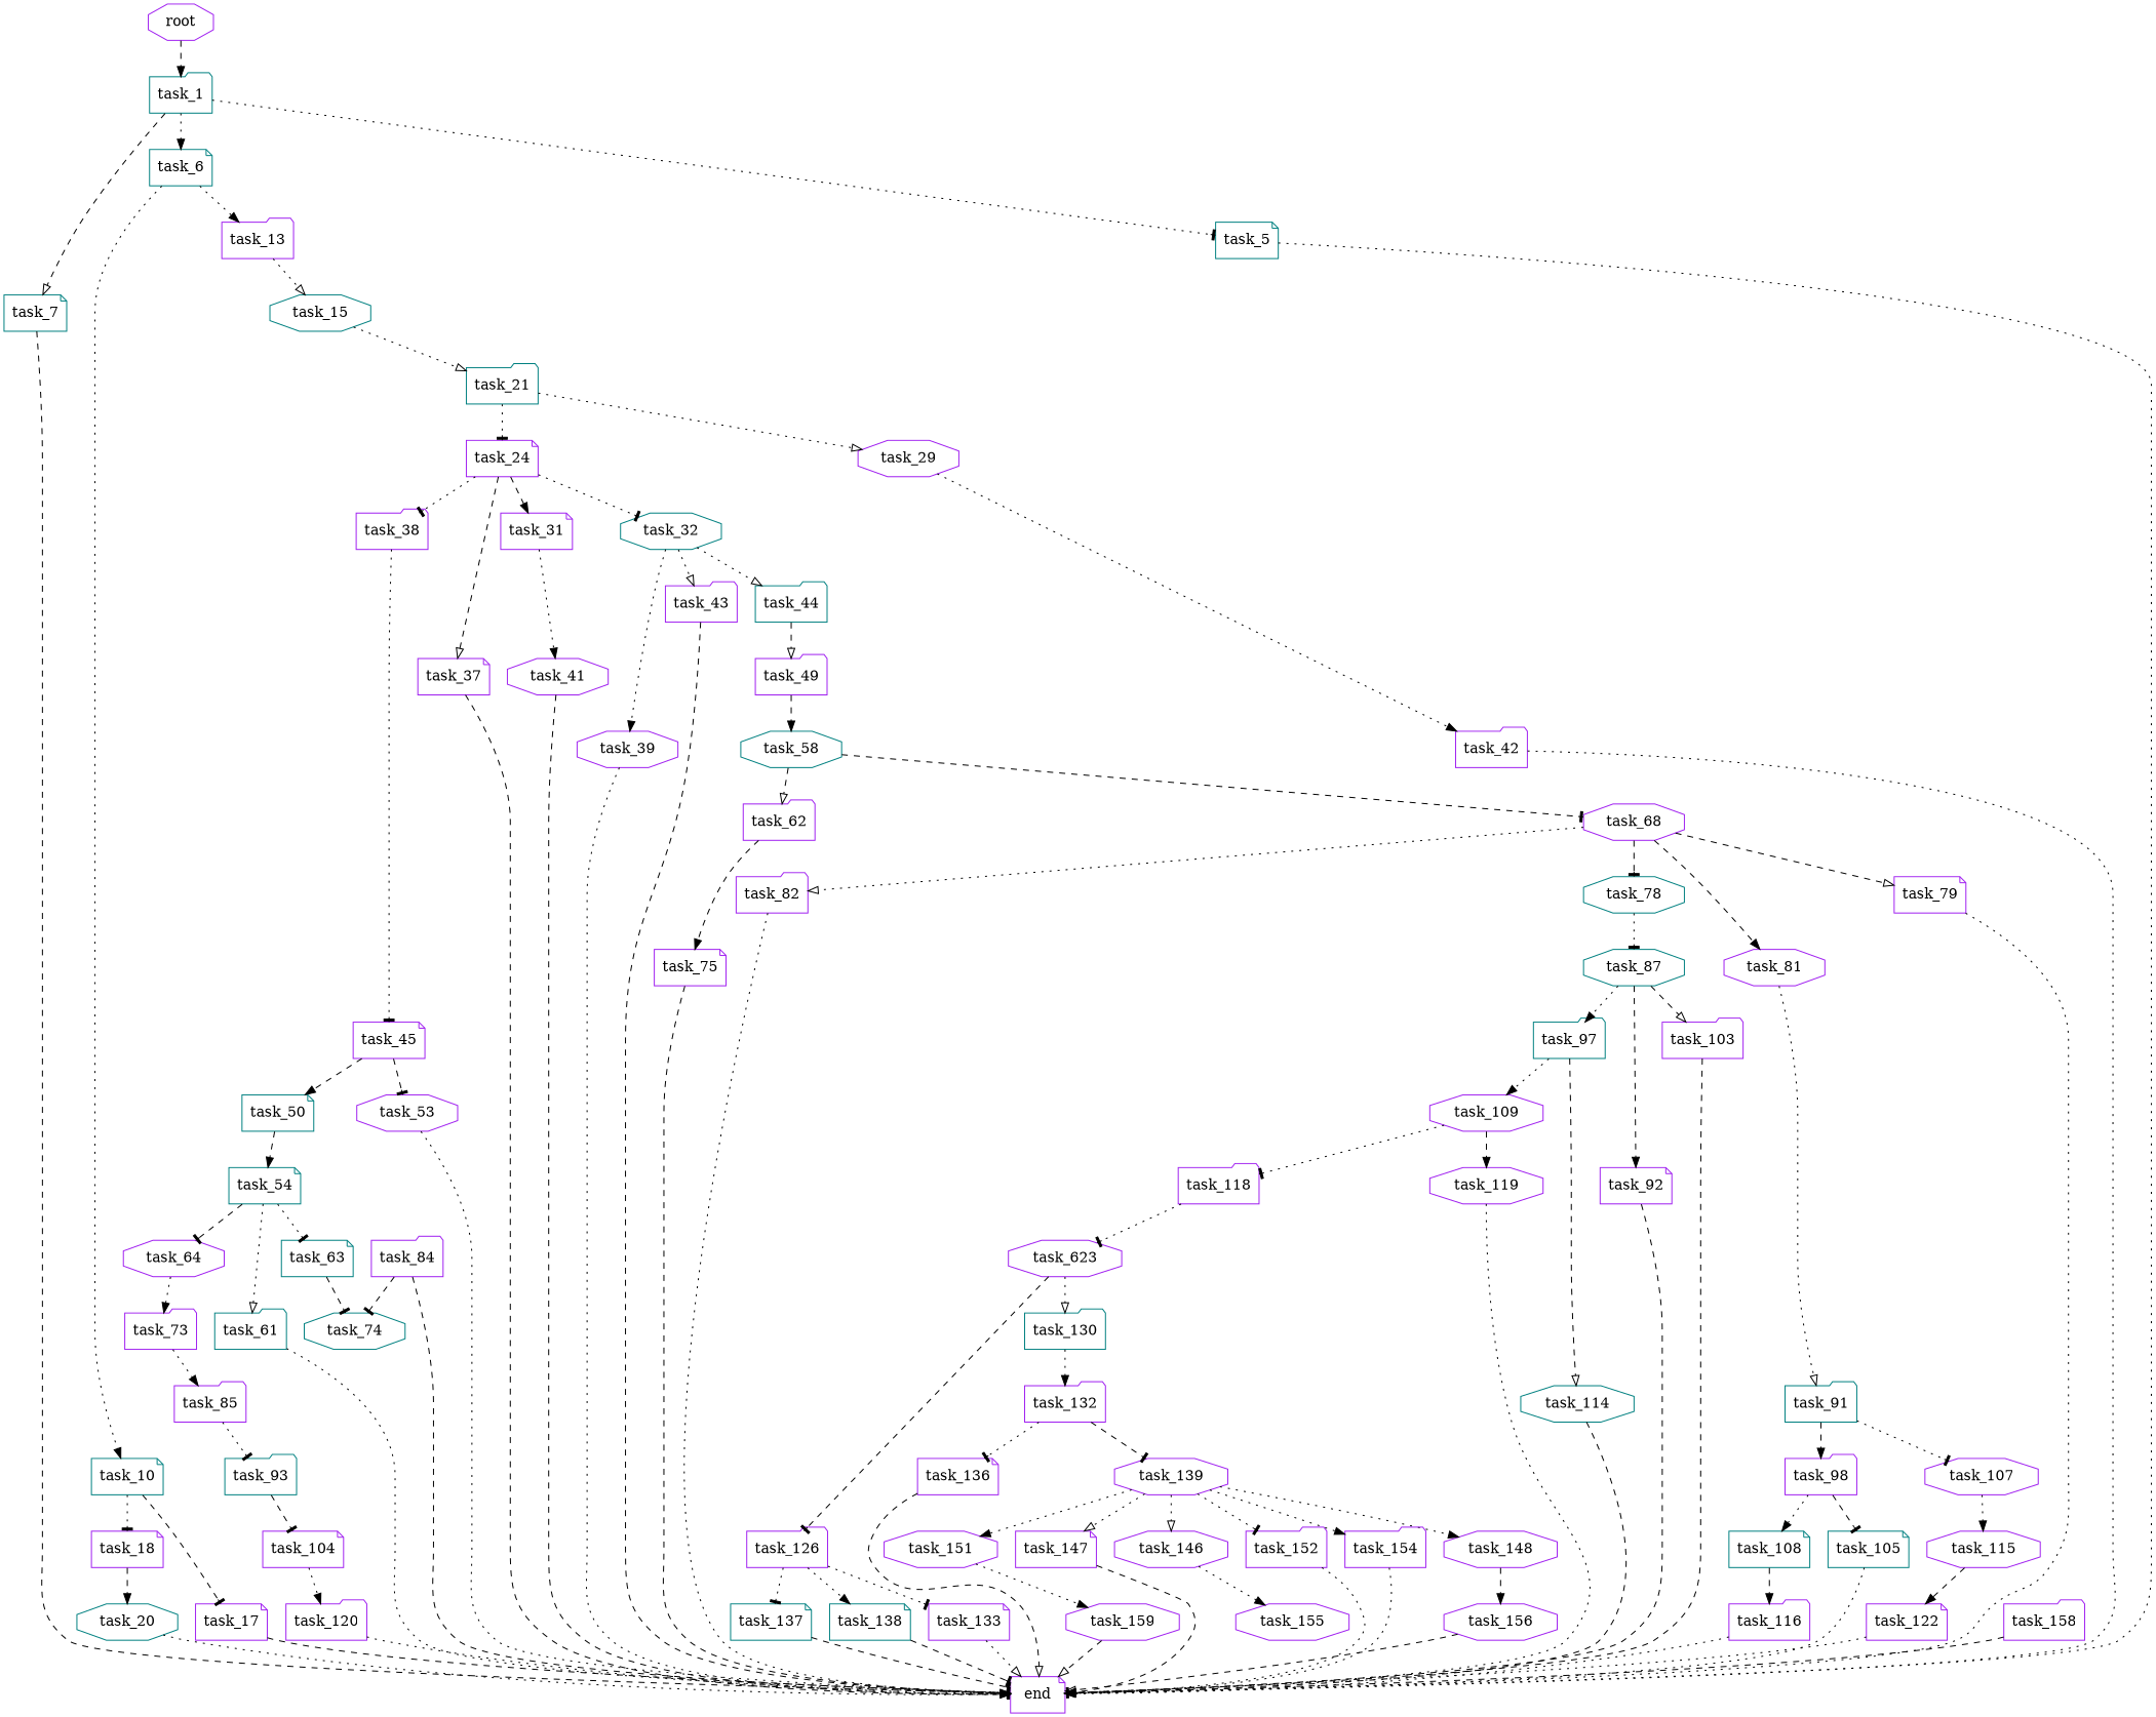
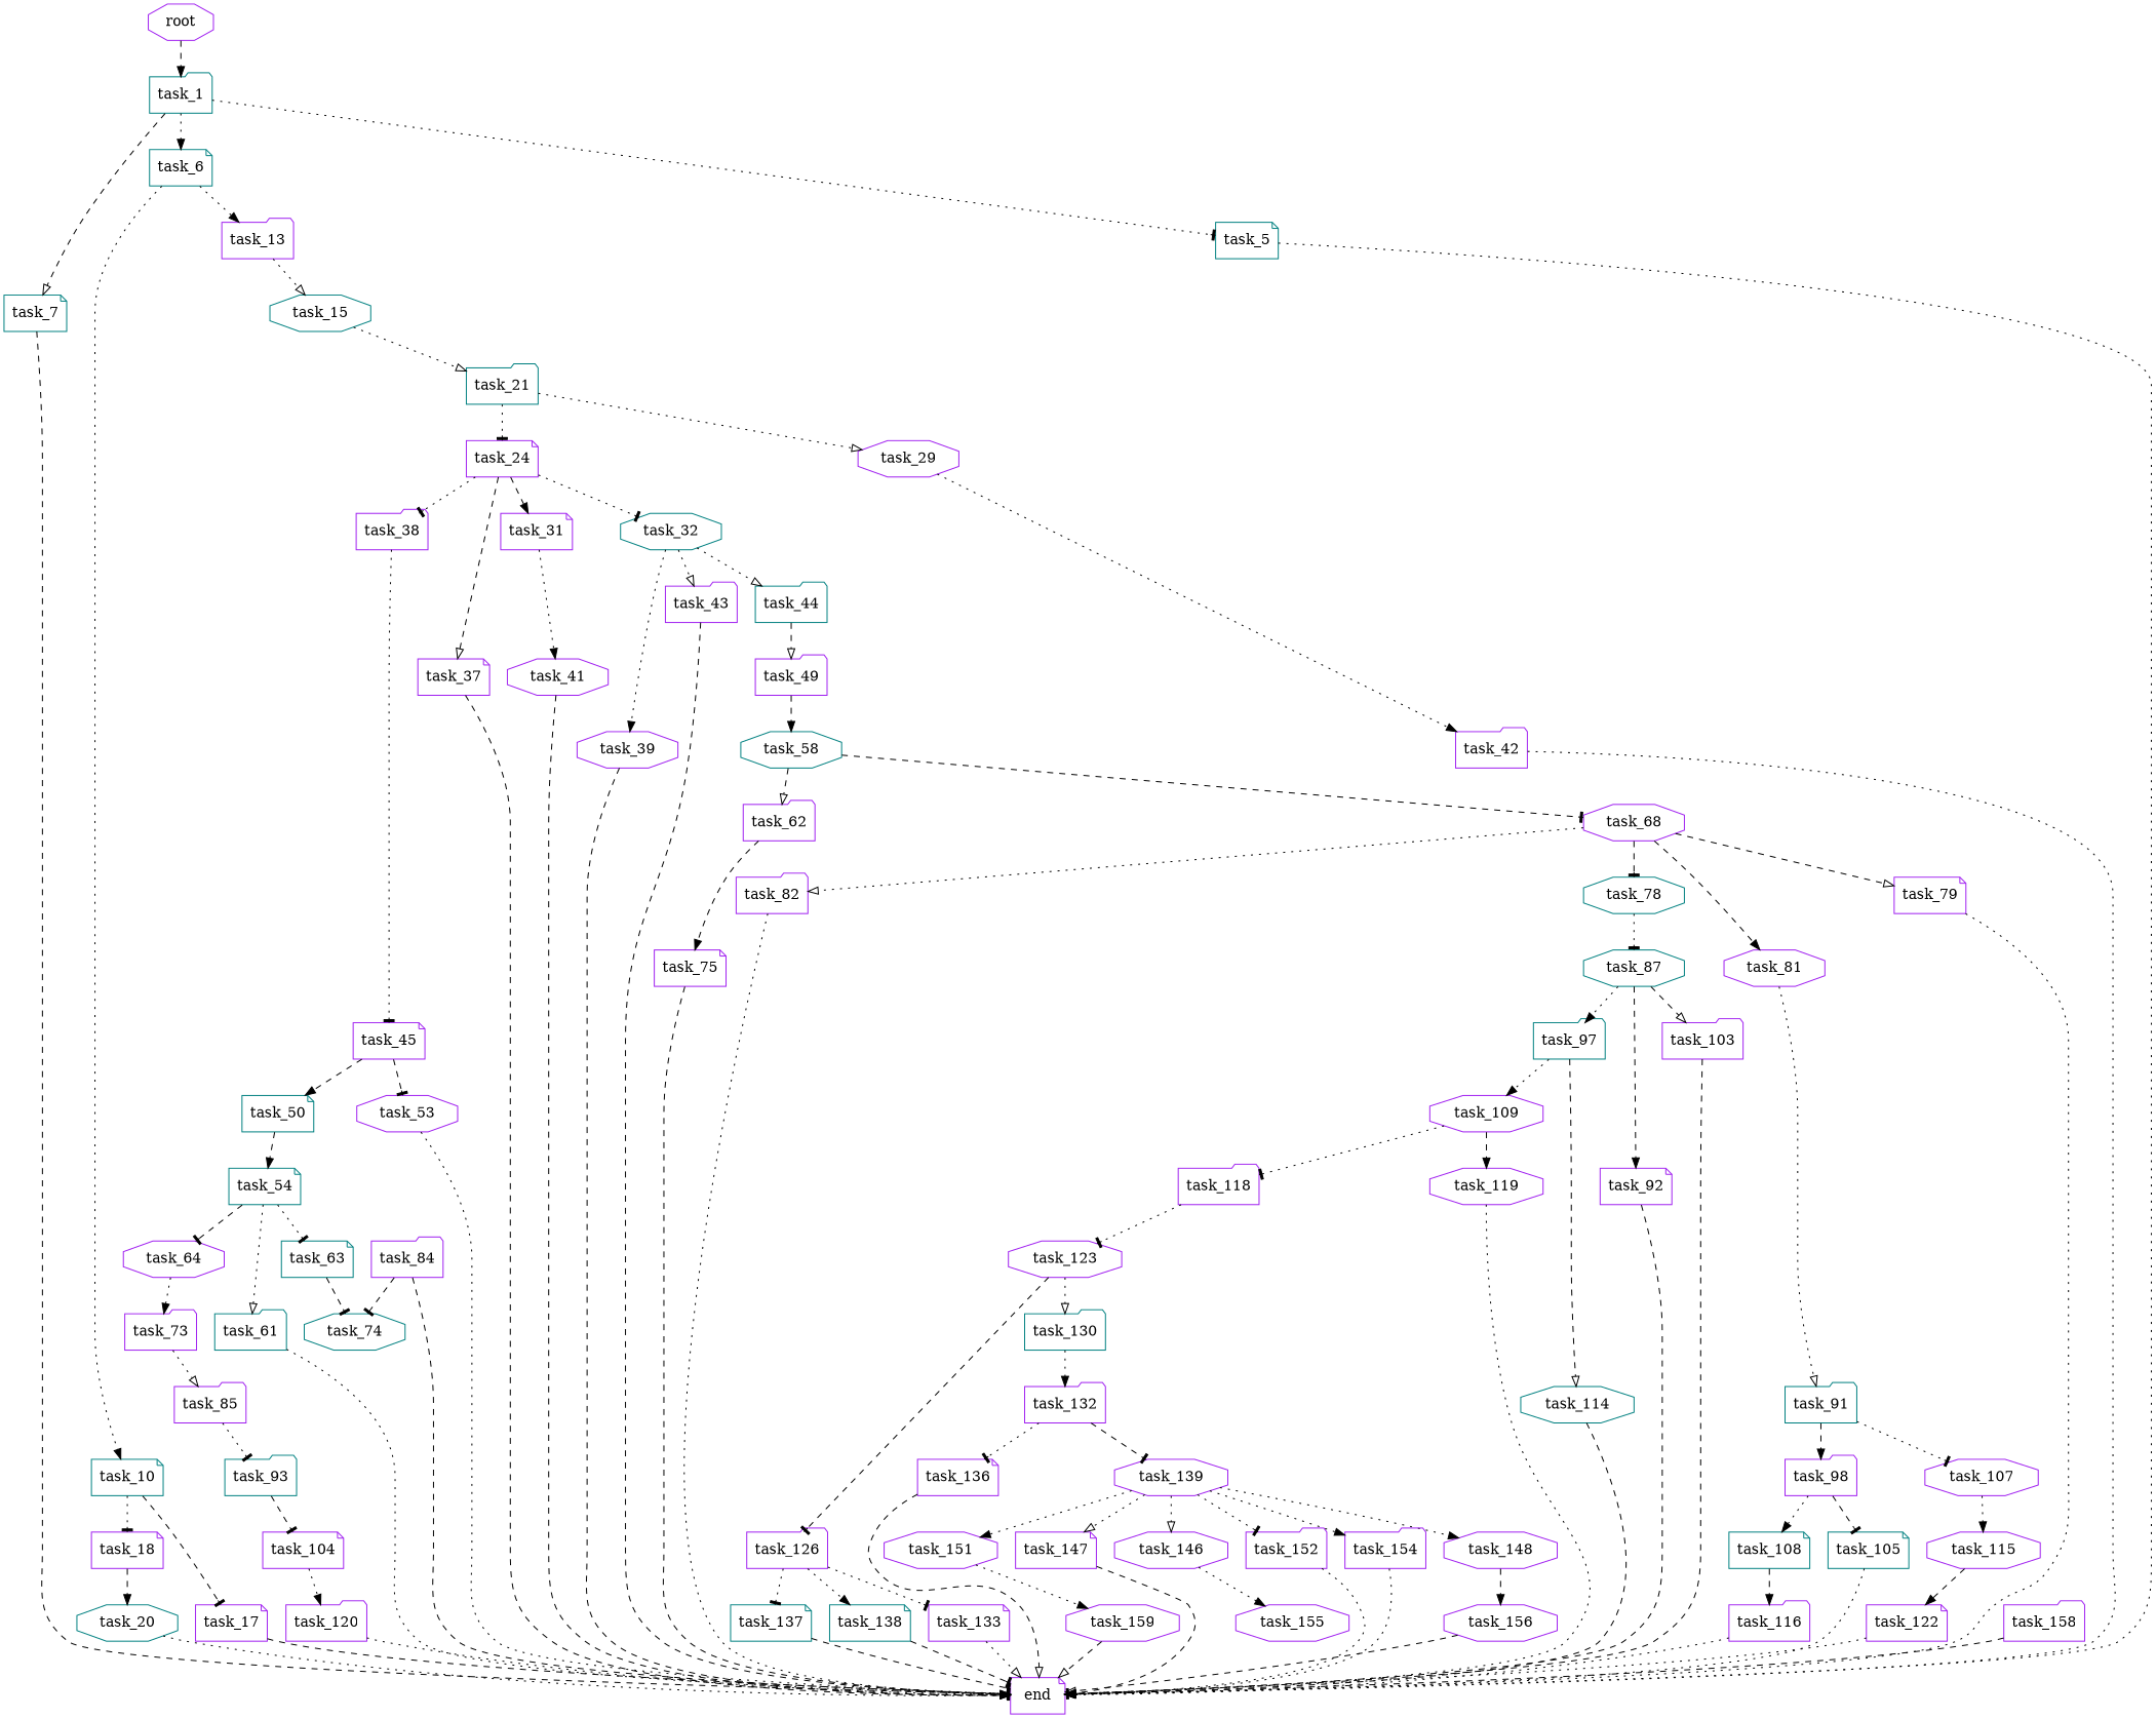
  digraph {
    node [color=purple shape=folder]
    edge [arrowhead=normal style=dotted]
    task_1 [color=teal]
    root [shape=octagon]
    task_5 [color=teal shape=note]
    task_6 [color=teal shape=note]
    task_7 [color=teal shape=note]
    end [shape=note]
    task_10 [color=teal shape=note]
    task_13
    task_17 [shape=note]
    task_18 [shape=note]
    task_15 [color=teal shape=octagon]
    task_20 [color=teal shape=octagon]
    task_21 [color=teal]
    task_24 [shape=note]
    task_29 [shape=octagon]
    task_31 [shape=note]
    task_32 [color=teal shape=octagon]
    task_37 [shape=note]
    task_38
    task_42
    task_41 [shape=octagon]
    task_39 [shape=octagon]
    task_43
    task_44 [color=teal]
    task_45 [shape=note]
    task_49
    task_50 [color=teal shape=note]
    task_53 [shape=octagon]
    task_58 [color=teal shape=octagon]
    task_54 [color=teal shape=note]
    task_62
    task_68 [shape=octagon]
    task_61 [color=teal]
    task_63 [color=teal shape=note]
    task_64 [shape=octagon]
    task_74 [color=teal shape=octagon]
    task_73
    task_75 [shape=note]
    task_78 [color=teal shape=octagon]
    task_79 [shape=note]
    task_81 [shape=octagon]
    task_82
    task_85
    task_87 [color=teal shape=octagon]
    task_91 [color=teal]
    task_93 [color=teal]
    task_84
    task_92 [shape=note]
    task_97 [color=teal]
    task_103
    task_98
    task_107 [shape=octagon]
    task_104 [shape=note]
    task_109 [shape=octagon]
    task_114 [color=teal shape=octagon]
    task_105 [color=teal shape=note]
    task_108 [color=teal shape=note]
    task_115 [shape=octagon]
    task_120
    task_118
    task_119 [shape=octagon]
    task_116
    task_122 [shape=note]
-   task_123 [shape=octagon label=task_623]
+   task_123 [shape=octagon]
    task_126
    task_130 [color=teal]
    task_133 [shape=note]
    task_137 [color=teal shape=note]
    task_138 [color=teal shape=note]
    task_132
    task_136 [shape=note]
    task_139 [shape=octagon]
    task_146 [shape=octagon]
    task_147 [shape=note]
    task_148 [shape=octagon]
    task_151 [shape=octagon]
    task_152
    task_154
    task_155 [shape=octagon]
    task_156 [shape=octagon]
    task_159 [shape=octagon]
    task_158
    task_1 -> task_5 [arrowhead=tee]
    task_1 -> task_6
    task_1 -> task_7 [arrowhead=onormal style=dashed]
    root -> task_1 [style=dashed]
    task_5 -> end [arrowhead=onormal]
    task_6 -> task_10
    task_6 -> task_13
    task_7 -> end [arrowhead=onormal style=dashed]
    task_10 -> task_17 [arrowhead=tee style=dashed]
    task_10 -> task_18 [arrowhead=tee]
    task_13 -> task_15 [arrowhead=onormal]
    task_17 -> end [arrowhead=tee style=dashed]
    task_18 -> task_20 [style=dashed]
    task_15 -> task_21 [arrowhead=onormal]
    task_20 -> end
    task_21 -> task_24 [arrowhead=tee]
    task_21 -> task_29 [arrowhead=onormal]
    task_24 -> task_31 [style=dashed]
    task_24 -> task_32 [arrowhead=tee]
    task_24 -> task_37 [arrowhead=onormal style=dashed]
    task_24 -> task_38 [arrowhead=tee]
    task_29 -> task_42
    task_31 -> task_41
    task_32 -> task_39
    task_32 -> task_43 [arrowhead=onormal]
    task_32 -> task_44 [arrowhead=onormal]
    task_37 -> end [style=dashed]
    task_38 -> task_45 [arrowhead=tee]
    task_42 -> end [arrowhead=onormal]
    task_41 -> end [arrowhead=tee style=dashed]
-   task_39 -> end
+   task_39 -> end [style=dashed]
    task_43 -> end [arrowhead=tee style=dashed]
    task_44 -> task_49 [arrowhead=onormal style=dashed]
    task_45 -> task_50 [style=dashed]
    task_45 -> task_53 [arrowhead=tee style=dashed]
    task_49 -> task_58 [style=dashed]
    task_50 -> task_54 [style=dashed]
    task_53 -> end [arrowhead=tee]
    task_58 -> task_62 [arrowhead=onormal style=dashed]
    task_58 -> task_68 [arrowhead=tee style=dashed]
    task_54 -> task_61 [arrowhead=onormal]
    task_54 -> task_63 [arrowhead=tee]
    task_54 -> task_64 [arrowhead=tee style=dashed]
    task_62 -> task_75 [style=dashed]
    task_68 -> task_78 [arrowhead=tee style=dashed]
    task_68 -> task_79 [arrowhead=onormal style=dashed]
    task_68 -> task_81 [style=dashed]
    task_68 -> task_82 [arrowhead=onormal]
    task_61 -> end [arrowhead=tee]
    task_63 -> task_74 [arrowhead=tee style=dashed]
    task_64 -> task_73
-   task_73 -> task_85
+   task_73 -> task_85 [arrowhead=onormal]
    task_75 -> end [arrowhead=tee style=dashed]
    task_78 -> task_87 [arrowhead=tee]
    task_79 -> end
    task_81 -> task_91 [arrowhead=onormal]
    task_82 -> end [arrowhead=onormal]
    task_85 -> task_93 [arrowhead=tee]
    task_87 -> task_92 [style=dashed]
    task_87 -> task_97
    task_87 -> task_103 [arrowhead=onormal style=dashed]
    task_91 -> task_98 [style=dashed]
    task_91 -> task_107 [arrowhead=tee]
    task_93 -> task_104 [arrowhead=tee style=dashed]
    task_84 -> end [arrowhead=tee style=dashed]
    task_84 -> task_74 [arrowhead=tee style=dashed]
    task_92 -> end [style=dashed]
    task_97 -> task_109
    task_97 -> task_114 [arrowhead=onormal style=dashed]
    task_103 -> end [arrowhead=onormal style=dashed]
    task_98 -> task_105 [arrowhead=tee style=dashed]
    task_98 -> task_108
    task_107 -> task_115
    task_104 -> task_120
    task_109 -> task_118 [arrowhead=tee]
    task_109 -> task_119 [style=dashed]
    task_114 -> end [arrowhead=onormal style=dashed]
    task_105 -> end [arrowhead=onormal]
    task_108 -> task_116 [style=dashed]
    task_115 -> task_122 [style=dashed]
    task_120 -> end [arrowhead=onormal]
    task_118 -> task_123 [arrowhead=tee]
    task_119 -> end
    task_116 -> end
    task_122 -> end [arrowhead=tee]
    task_123 -> task_126 [arrowhead=tee style=dashed]
    task_123 -> task_130 [arrowhead=onormal]
    task_126 -> task_133 [arrowhead=tee]
    task_126 -> task_137 [arrowhead=tee]
    task_126 -> task_138
    task_130 -> task_132
    task_133 -> end [arrowhead=onormal]
    task_137 -> end [arrowhead=tee style=dashed]
    task_138 -> end [arrowhead=tee style=dashed]
    task_132 -> task_136 [arrowhead=tee]
    task_132 -> task_139 [arrowhead=tee style=dashed]
    task_136 -> end [arrowhead=onormal style=dashed]
    task_139 -> task_146 [arrowhead=onormal]
    task_139 -> task_147 [arrowhead=onormal]
    task_139 -> task_148
    task_139 -> task_151
    task_139 -> task_152 [arrowhead=tee]
    task_139 -> task_154
    task_146 -> task_155
    task_147 -> end [arrowhead=onormal style=dashed]
    task_148 -> task_156 [style=dashed]
    task_151 -> task_159
    task_152 -> end [arrowhead=onormal]
    task_154 -> end [arrowhead=onormal]
    task_156 -> end [arrowhead=onormal style=dashed]
    task_159 -> end [arrowhead=onormal style=dashed]
    task_158 -> end [style=dashed]
  }
